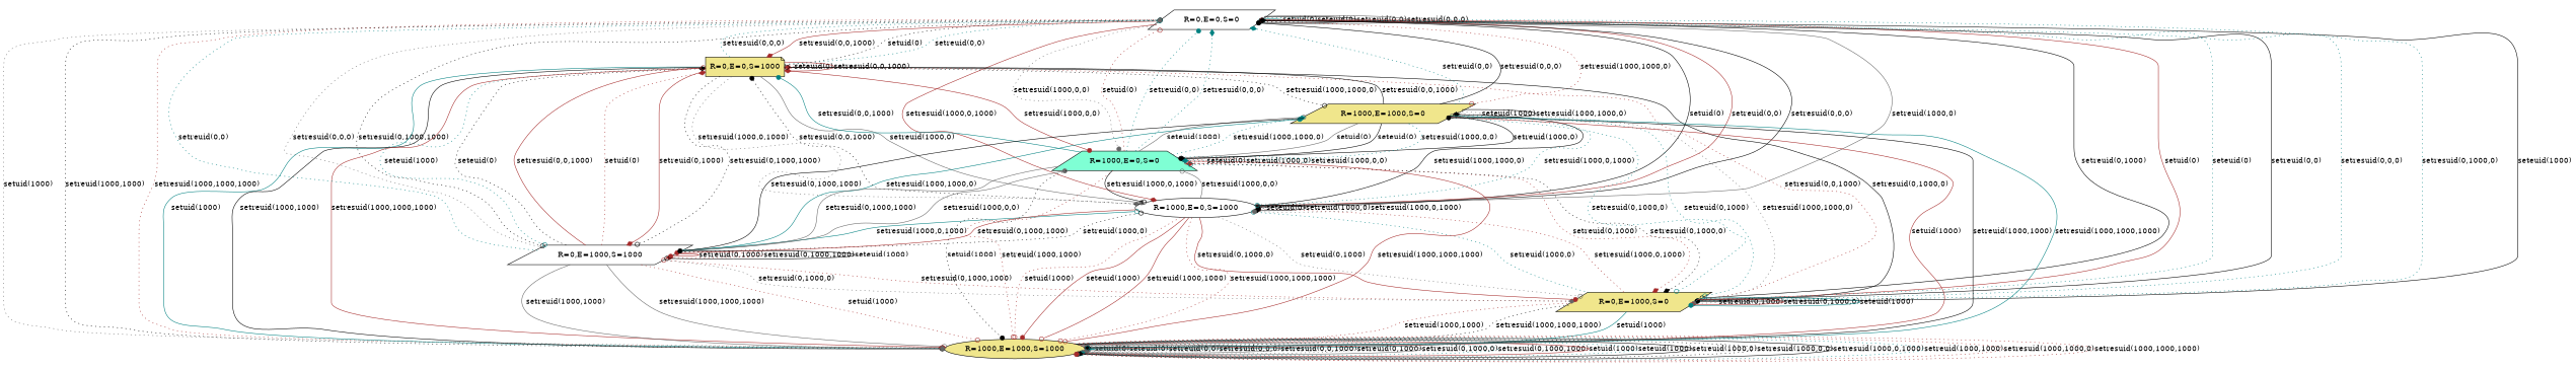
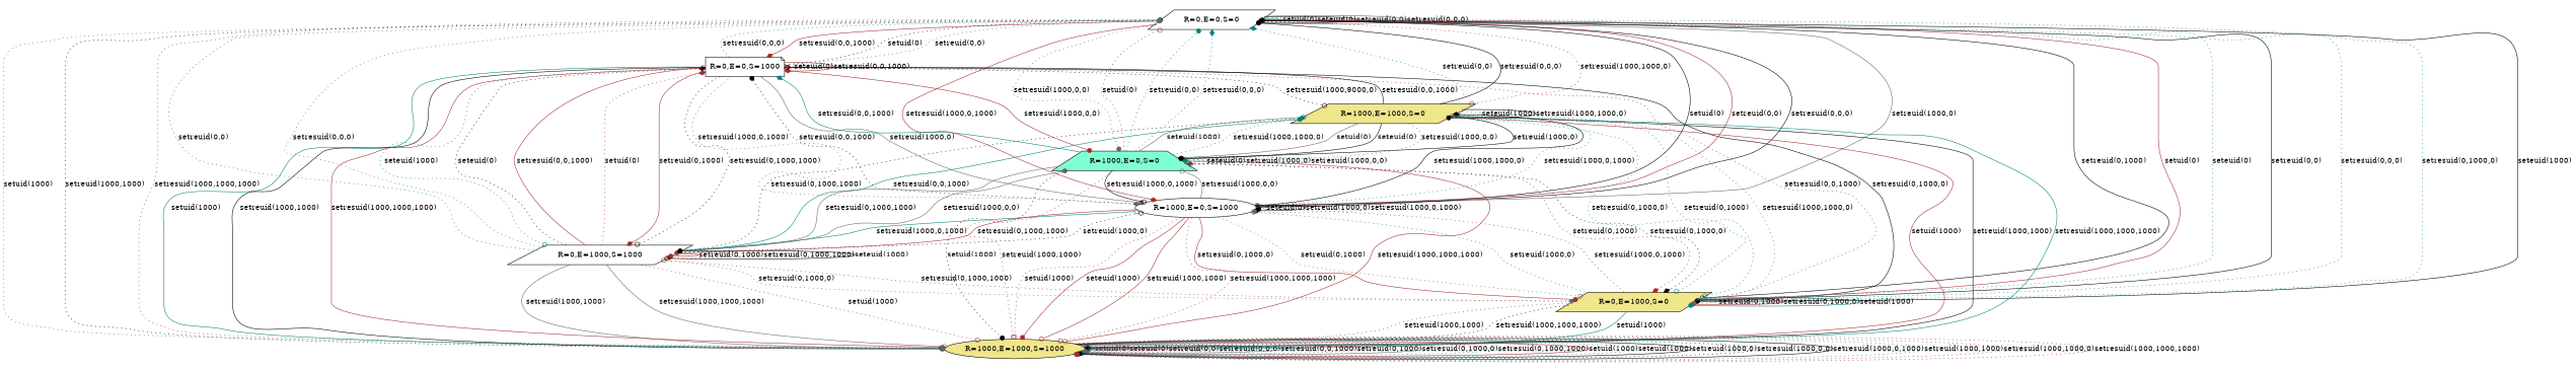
  digraph {
    node [fillcolor=khaki shape=parallelogram style=filled]
    edge [arrowhead=odot color=brown style=dotted]
    "R=0,E=0,S=0" [fillcolor=white]
-   "R=0,E=0,S=1000" [shape=note]
+   "R=0,E=0,S=1000" [fillcolor=white shape=note]
    "R=0,E=1000,S=0"
    "R=0,E=1000,S=1000" [fillcolor=white]
    "R=1000,E=1000,S=1000" [shape=ellipse]
    "R=1000,E=0,S=1000" [fillcolor=white shape=ellipse]
    "R=1000,E=0,S=0" [fillcolor=aquamarine shape=trapezium]
    "R=1000,E=1000,S=0"
    "R=0,E=0,S=0" -> "R=0,E=0,S=0" [arrowhead=dot color=teal label="setuid(0)" style=solid]
    "R=0,E=0,S=0" -> "R=0,E=0,S=0" [color=teal label="seteuid(0)"]
    "R=0,E=0,S=0" -> "R=0,E=0,S=0" [color=black label="setreuid(0,0)" style=solid]
    "R=0,E=0,S=0" -> "R=0,E=0,S=0" [color=gray40 label="setresuid(0,0,0)" style=solid]
    "R=0,E=0,S=0" -> "R=0,E=0,S=1000" [arrowhead=diamond label="setresuid(0,0,1000)" style=solid]
    "R=0,E=0,S=0" -> "R=0,E=1000,S=0" [color=black label="setreuid(0,1000)" style=solid]
    "R=0,E=0,S=0" -> "R=0,E=1000,S=0" [arrowhead=dot color=teal label="setresuid(0,1000,0)"]
    "R=0,E=0,S=0" -> "R=0,E=1000,S=0" [arrowhead=dot color=black label="seteuid(1000)" style=solid]
-   "R=0,E=0,S=0" -> "R=0,E=1000,S=1000" [color=black label="setresuid(0,1000,1000)"]
    "R=0,E=0,S=0" -> "R=1000,E=1000,S=1000" [color=gray40 label="setuid(1000)"]
    "R=0,E=0,S=0" -> "R=1000,E=1000,S=1000" [arrowhead=dot color=black label="setreuid(1000,1000)"]
    "R=0,E=0,S=0" -> "R=1000,E=1000,S=1000" [arrowhead=diamond label="setresuid(1000,1000,1000)"]
    "R=0,E=0,S=0" -> "R=1000,E=0,S=1000" [arrowhead=dot color=gray40 label="setreuid(1000,0)" style=solid]
    "R=0,E=0,S=0" -> "R=1000,E=0,S=1000" [arrowhead=diamond label="setresuid(1000,0,1000)" style=solid]
    "R=0,E=0,S=0" -> "R=1000,E=0,S=0" [arrowhead=dot color=gray40 label="setresuid(1000,0,0)"]
    "R=0,E=0,S=0" -> "R=1000,E=1000,S=0" [label="setresuid(1000,1000,0)"]
    "R=0,E=0,S=1000" -> "R=0,E=0,S=0" [arrowhead=dot color=black label="setuid(0)"]
    "R=0,E=0,S=1000" -> "R=0,E=0,S=0" [color=teal label="setreuid(0,0)"]
    "R=0,E=0,S=1000" -> "R=0,E=0,S=0" [color=teal label="setresuid(0,0,0)"]
    "R=0,E=0,S=1000" -> "R=0,E=0,S=1000" [label="seteuid(0)"]
    "R=0,E=0,S=1000" -> "R=0,E=0,S=1000" [arrowhead=diamond label="setresuid(0,0,1000)" style=solid]
    "R=0,E=0,S=1000" -> "R=0,E=1000,S=0" [arrowhead=dot color=black label="setresuid(0,1000,0)" style=solid]
    "R=0,E=0,S=1000" -> "R=0,E=1000,S=1000" [arrowhead=diamond label="setreuid(0,1000)" style=solid]
    "R=0,E=0,S=1000" -> "R=0,E=1000,S=1000" [color=black label="setresuid(0,1000,1000)"]
    "R=0,E=0,S=1000" -> "R=0,E=1000,S=1000" [color=teal label="seteuid(1000)"]
    "R=0,E=0,S=1000" -> "R=1000,E=1000,S=1000" [color=teal label="setuid(1000)" style=solid]
    "R=0,E=0,S=1000" -> "R=1000,E=1000,S=1000" [arrowhead=dot color=black label="setreuid(1000,1000)" style=solid]
    "R=0,E=0,S=1000" -> "R=1000,E=1000,S=1000" [arrowhead=diamond label="setresuid(1000,1000,1000)" style=solid]
    "R=0,E=0,S=1000" -> "R=1000,E=0,S=1000" [arrowhead=dot color=gray40 label="setreuid(1000,0)" style=solid]
    "R=0,E=0,S=1000" -> "R=1000,E=0,S=1000" [arrowhead=diamond color=gray40 label="setresuid(1000,0,1000)"]
    "R=0,E=0,S=1000" -> "R=1000,E=0,S=0" [arrowhead=dot label="setresuid(1000,0,0)" style=solid]
-   "R=0,E=0,S=1000" -> "R=1000,E=1000,S=0" [color=black label="setresuid(1000,1000,0)"]
+   "R=0,E=0,S=1000" -> "R=1000,E=1000,S=0" [color=black label="setresuid(1000,9000,0)"]
    "R=0,E=1000,S=0" -> "R=0,E=0,S=0" [label="setuid(0)" style=solid]
    "R=0,E=1000,S=0" -> "R=0,E=0,S=0" [arrowhead=dot color=teal label="seteuid(0)"]
    "R=0,E=1000,S=0" -> "R=0,E=0,S=0" [arrowhead=dot color=black label="setreuid(0,0)" style=solid]
    "R=0,E=1000,S=0" -> "R=0,E=0,S=0" [arrowhead=diamond color=teal label="setresuid(0,0,0)"]
    "R=0,E=1000,S=0" -> "R=0,E=0,S=1000" [arrowhead=diamond label="setresuid(0,0,1000)"]
    "R=0,E=1000,S=0" -> "R=0,E=1000,S=0" [arrowhead=dot color=gray40 label="setreuid(0,1000)"]
    "R=0,E=1000,S=0" -> "R=0,E=1000,S=0" [label="setresuid(0,1000,0)" style=solid]
    "R=0,E=1000,S=0" -> "R=0,E=1000,S=0" [arrowhead=dot color=teal label="seteuid(1000)" style=solid]
    "R=0,E=1000,S=0" -> "R=0,E=1000,S=1000" [label="setresuid(0,1000,1000)"]
    "R=0,E=1000,S=0" -> "R=1000,E=1000,S=1000" [color=teal label="setuid(1000)" style=solid]
    "R=0,E=1000,S=0" -> "R=1000,E=1000,S=1000" [label="setreuid(1000,1000)"]
    "R=0,E=1000,S=0" -> "R=1000,E=1000,S=1000" [color=black label="setresuid(1000,1000,1000)"]
    "R=0,E=1000,S=0" -> "R=1000,E=0,S=1000" [color=teal label="setreuid(1000,0)"]
    "R=0,E=1000,S=0" -> "R=1000,E=0,S=1000" [label="setresuid(1000,0,1000)"]
    "R=0,E=1000,S=0" -> "R=1000,E=1000,S=0" [arrowhead=diamond color=gray40 label="setresuid(1000,1000,0)"]
    "R=0,E=1000,S=1000" -> "R=0,E=0,S=0" [arrowhead=dot color=teal label="setreuid(0,0)"]
    "R=0,E=1000,S=1000" -> "R=0,E=0,S=0" [arrowhead=dot color=gray40 label="setresuid(0,0,0)"]
    "R=0,E=1000,S=1000" -> "R=0,E=0,S=1000" [arrowhead=diamond label="setuid(0)"]
    "R=0,E=1000,S=1000" -> "R=0,E=0,S=1000" [arrowhead=diamond color=black label="seteuid(0)"]
    "R=0,E=1000,S=1000" -> "R=0,E=0,S=1000" [label="setresuid(0,0,1000)" style=solid]
    "R=0,E=1000,S=1000" -> "R=0,E=1000,S=0" [arrowhead=diamond color=gray40 label="setresuid(0,1000,0)"]
    "R=0,E=1000,S=1000" -> "R=0,E=1000,S=1000" [arrowhead=dot label="setreuid(0,1000)" style=solid]
    "R=0,E=1000,S=1000" -> "R=0,E=1000,S=1000" [arrowhead=diamond label="setresuid(0,1000,1000)"]
    "R=0,E=1000,S=1000" -> "R=0,E=1000,S=1000" [color=black label="seteuid(1000)" style=solid]
    "R=0,E=1000,S=1000" -> "R=1000,E=1000,S=1000" [label="setuid(1000)"]
    "R=0,E=1000,S=1000" -> "R=1000,E=1000,S=1000" [arrowhead=dot color=gray40 label="setreuid(1000,1000)" style=solid]
    "R=0,E=1000,S=1000" -> "R=1000,E=1000,S=1000" [color=gray40 label="setresuid(1000,1000,1000)" style=solid]
    "R=0,E=1000,S=1000" -> "R=1000,E=0,S=1000" [color=black label="setreuid(1000,0)"]
    "R=0,E=1000,S=1000" -> "R=1000,E=0,S=1000" [color=teal label="setresuid(1000,0,1000)" style=solid]
    "R=0,E=1000,S=1000" -> "R=1000,E=0,S=0" [arrowhead=dot color=gray40 label="setresuid(1000,0,0)" style=solid]
-   "R=0,E=1000,S=1000" -> "R=1000,E=1000,S=0" [arrowhead=dot color=teal label="setresuid(1000,1000,0)" style=solid]
+   "R=0,E=1000,S=1000" -> "R=1000,E=1000,S=0" [arrowhead=dot color=teal label="setresuid(0,0,1000)" style=solid]
    "R=1000,E=1000,S=1000" -> "R=1000,E=1000,S=1000" [arrowhead=diamond color=teal label="setuid(0)" style=solid]
    "R=1000,E=1000,S=1000" -> "R=1000,E=1000,S=1000" [arrowhead=dot color=gray40 label="seteuid(0)" style=solid]
    "R=1000,E=1000,S=1000" -> "R=1000,E=1000,S=1000" [arrowhead=diamond color=gray40 label="setreuid(0,0)"]
    "R=1000,E=1000,S=1000" -> "R=1000,E=1000,S=1000" [arrowhead=diamond color=gray40 label="setresuid(0,0,0)"]
    "R=1000,E=1000,S=1000" -> "R=1000,E=1000,S=1000" [color=gray40 label="setresuid(0,0,1000)" style=solid]
    "R=1000,E=1000,S=1000" -> "R=1000,E=1000,S=1000" [color=gray40 label="setreuid(0,1000)"]
    "R=1000,E=1000,S=1000" -> "R=1000,E=1000,S=1000" [arrowhead=dot color=gray40 label="setresuid(0,1000,0)" style=solid]
    "R=1000,E=1000,S=1000" -> "R=1000,E=1000,S=1000" [arrowhead=diamond color=teal label="setresuid(0,1000,1000)"]
    "R=1000,E=1000,S=1000" -> "R=1000,E=1000,S=1000" [label="setuid(1000)" style=solid]
    "R=1000,E=1000,S=1000" -> "R=1000,E=1000,S=1000" [arrowhead=diamond color=teal label="seteuid(1000)"]
    "R=1000,E=1000,S=1000" -> "R=1000,E=1000,S=1000" [arrowhead=diamond color=black label="setreuid(1000,0)" style=solid]
    "R=1000,E=1000,S=1000" -> "R=1000,E=1000,S=1000" [arrowhead=dot color=black label="setresuid(1000,0,0)"]
    "R=1000,E=1000,S=1000" -> "R=1000,E=1000,S=1000" [arrowhead=dot color=black label="setresuid(1000,0,1000)" style=solid]
    "R=1000,E=1000,S=1000" -> "R=1000,E=1000,S=1000" [color=teal label="setreuid(1000,1000)"]
    "R=1000,E=1000,S=1000" -> "R=1000,E=1000,S=1000" [arrowhead=dot label="setresuid(1000,1000,0)"]
    "R=1000,E=1000,S=1000" -> "R=1000,E=1000,S=1000" [label="setresuid(1000,1000,1000)"]
    "R=1000,E=0,S=1000" -> "R=0,E=0,S=0" [arrowhead=dot color=black label="setuid(0)" style=solid]
    "R=1000,E=0,S=1000" -> "R=0,E=0,S=0" [label="setreuid(0,0)" style=solid]
    "R=1000,E=0,S=1000" -> "R=0,E=0,S=0" [arrowhead=diamond color=black label="setresuid(0,0,0)" style=solid]
    "R=1000,E=0,S=1000" -> "R=0,E=0,S=1000" [arrowhead=dot color=black label="setresuid(0,0,1000)"]
    "R=1000,E=0,S=1000" -> "R=0,E=1000,S=0" [color=gray40 label="setreuid(0,1000)"]
    "R=1000,E=0,S=1000" -> "R=0,E=1000,S=0" [arrowhead=dot label="setresuid(0,1000,0)" style=solid]
    "R=1000,E=0,S=1000" -> "R=0,E=1000,S=1000" [arrowhead=dot label="setresuid(0,1000,1000)" style=solid]
    "R=1000,E=0,S=1000" -> "R=1000,E=1000,S=1000" [label="setuid(1000)"]
    "R=1000,E=0,S=1000" -> "R=1000,E=1000,S=1000" [arrowhead=dot label="seteuid(1000)" style=solid]
    "R=1000,E=0,S=1000" -> "R=1000,E=1000,S=1000" [label="setreuid(1000,1000)" style=solid]
    "R=1000,E=0,S=1000" -> "R=1000,E=1000,S=1000" [label="setresuid(1000,1000,1000)"]
    "R=1000,E=0,S=1000" -> "R=1000,E=0,S=1000" [arrowhead=dot color=black label="seteuid(0)"]
    "R=1000,E=0,S=1000" -> "R=1000,E=0,S=1000" [arrowhead=dot color=black label="setreuid(1000,0)" style=solid]
    "R=1000,E=0,S=1000" -> "R=1000,E=0,S=1000" [arrowhead=dot color=gray40 label="setresuid(1000,0,1000)"]
    "R=1000,E=0,S=1000" -> "R=1000,E=0,S=0" [color=gray40 label="setresuid(1000,0,0)" style=solid]
    "R=1000,E=0,S=1000" -> "R=1000,E=1000,S=0" [arrowhead=diamond color=black label="setresuid(1000,1000,0)" style=solid]
    "R=1000,E=0,S=0" -> "R=0,E=0,S=0" [label="setuid(0)"]
    "R=1000,E=0,S=0" -> "R=0,E=0,S=0" [arrowhead=dot color=teal label="setreuid(0,0)"]
    "R=1000,E=0,S=0" -> "R=0,E=0,S=0" [arrowhead=diamond color=teal label="setresuid(0,0,0)"]
-   "R=1000,E=0,S=0" -> "R=0,E=0,S=1000" [arrowhead=dot color=teal label="setresuid(0,0,1000)" style=solid]
+   "R=1000,E=0,S=0" -> "R=0,E=0,S=1000" [arrowhead=diamond color=teal label="setresuid(0,0,1000)" style=solid]
    "R=1000,E=0,S=0" -> "R=0,E=1000,S=0" [arrowhead=diamond label="setreuid(0,1000)"]
    "R=1000,E=0,S=0" -> "R=0,E=1000,S=0" [arrowhead=diamond color=black label="setresuid(0,1000,0)"]
    "R=1000,E=0,S=0" -> "R=0,E=1000,S=1000" [color=gray40 label="setresuid(0,1000,1000)" style=solid]
    "R=1000,E=0,S=0" -> "R=1000,E=1000,S=1000" [arrowhead=dot color=black label="setuid(1000)"]
    "R=1000,E=0,S=0" -> "R=1000,E=1000,S=1000" [label="setreuid(1000,1000)"]
    "R=1000,E=0,S=0" -> "R=1000,E=1000,S=1000" [label="setresuid(1000,1000,1000)" style=solid]
    "R=1000,E=0,S=0" -> "R=1000,E=0,S=1000" [color=black label="setresuid(1000,0,1000)" style=solid]
    "R=1000,E=0,S=0" -> "R=1000,E=0,S=0" [label="seteuid(0)"]
    "R=1000,E=0,S=0" -> "R=1000,E=0,S=0" [arrowhead=diamond label="setreuid(1000,0)"]
    "R=1000,E=0,S=0" -> "R=1000,E=0,S=0" [color=teal label="setresuid(1000,0,0)"]
    "R=1000,E=0,S=0" -> "R=1000,E=1000,S=0" [color=gray40 label="seteuid(1000)" style=solid]
    "R=1000,E=0,S=0" -> "R=1000,E=1000,S=0" [arrowhead=diamond color=teal label="setresuid(1000,1000,0)"]
    "R=1000,E=1000,S=0" -> "R=0,E=0,S=0" [arrowhead=diamond color=teal label="setreuid(0,0)"]
    "R=1000,E=1000,S=0" -> "R=0,E=0,S=0" [arrowhead=dot color=black label="setresuid(0,0,0)" style=solid]
    "R=1000,E=1000,S=0" -> "R=0,E=0,S=1000" [color=black label="setresuid(0,0,1000)" style=solid]
    "R=1000,E=1000,S=0" -> "R=0,E=1000,S=0" [color=teal label="setreuid(0,1000)"]
    "R=1000,E=1000,S=0" -> "R=0,E=1000,S=0" [color=teal label="setresuid(0,1000,0)"]
-   "R=1000,E=1000,S=0" -> "R=0,E=1000,S=1000" [arrowhead=dot color=black label="setresuid(0,1000,1000)" style=solid]
+   "R=1000,E=1000,S=0" -> "R=0,E=1000,S=1000" [arrowhead=dot color=black label="setresuid(0,1000,1000)"]
    "R=1000,E=1000,S=0" -> "R=1000,E=1000,S=1000" [label="setuid(1000)" style=solid]
    "R=1000,E=1000,S=0" -> "R=1000,E=1000,S=1000" [arrowhead=diamond color=black label="setreuid(1000,1000)" style=solid]
    "R=1000,E=1000,S=0" -> "R=1000,E=1000,S=1000" [color=teal label="setresuid(1000,1000,1000)" style=solid]
    "R=1000,E=1000,S=0" -> "R=1000,E=0,S=1000" [color=teal label="setresuid(1000,0,1000)"]
    "R=1000,E=1000,S=0" -> "R=1000,E=0,S=0" [arrowhead=diamond color=gray40 label="setuid(0)" style=solid]
    "R=1000,E=1000,S=0" -> "R=1000,E=0,S=0" [arrowhead=diamond color=black label="seteuid(0)" style=solid]
    "R=1000,E=1000,S=0" -> "R=1000,E=0,S=0" [arrowhead=dot color=black label="setreuid(1000,0)" style=solid]
    "R=1000,E=1000,S=0" -> "R=1000,E=0,S=0" [arrowhead=diamond color=teal label="setresuid(1000,0,0)"]
    "R=1000,E=1000,S=0" -> "R=1000,E=1000,S=0" [color=gray40 label="seteuid(1000)"]
    "R=1000,E=1000,S=0" -> "R=1000,E=1000,S=0" [arrowhead=dot color=black label="setresuid(1000,1000,0)" style=solid]
  }
